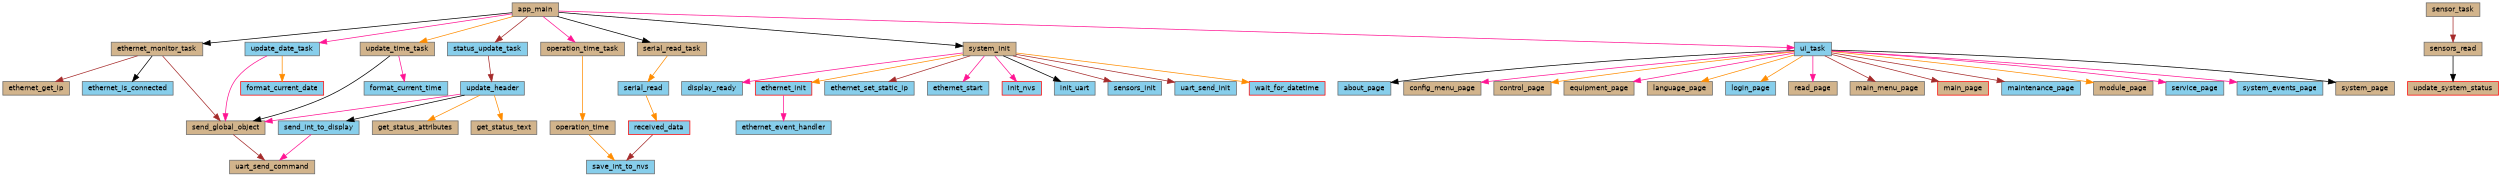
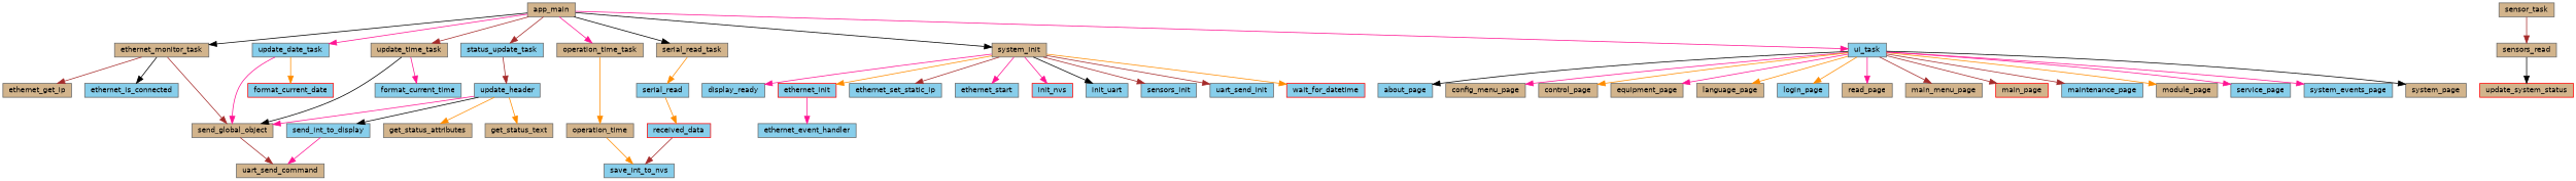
  digraph {
    rankdir=TB
    node [color=grey40 fillcolor=skyblue fontname=Helvetica fontsize=10 shape=box style=filled]
    edge [color=deeppink fontname=Helvetica fontsize=10 labelfontname=Helvetica labelfontsize=10 style=solid]
    n1 [color=gray40 fillcolor=tan fontcolor=black height=0.2 label=app_main width=0.4]
    n2 [fillcolor=tan height=0.2 label=ethernet_monitor_task width=0.4]
    n3 [fillcolor=tan height=0.2 label=operation_time_task width=0.4]
    n4 [fillcolor=tan height=0.2 label=serial_read_task width=0.4]
    n5 [height=0.2 label=status_update_task width=0.4]
    n6 [fillcolor=tan height=0.2 label=system_init width=0.4]
    n7 [height=0.2 label=ui_task width=0.4]
    n8 [height=0.2 label=update_date_task width=0.4]
    n9 [fillcolor=tan height=0.2 label=update_time_task width=0.4]
    n10 [fillcolor=tan height=0.2 label=ethernet_get_ip width=0.4]
    n11 [height=0.2 label=ethernet_is_connected width=0.4]
    n12 [fillcolor=tan height=0.2 label=send_global_object width=0.4]
    n13 [fillcolor=tan height=0.2 label=operation_time width=0.4]
    n14 [fillcolor=tan height=0.2 label=sensor_task width=0.4]
    n15 [fillcolor=tan height=0.2 label=sensors_read width=0.4]
    n16 [height=0.2 label=serial_read width=0.4]
    n17 [height=0.2 label=update_header width=0.4]
    n18 [height=0.2 label=display_ready width=0.4]
    n19 [color=red height=0.2 label=ethernet_init width=0.4]
    n20 [height=0.2 label=ethernet_set_static_ip width=0.4]
    n21 [height=0.2 label=ethernet_start width=0.4]
    n22 [color=red height=0.2 label=init_nvs width=0.4]
    n23 [height=0.2 label=init_uart width=0.4]
    n24 [height=0.2 label=sensors_init width=0.4]
    n25 [height=0.2 label=uart_send_init width=0.4]
    n26 [color=red height=0.2 label=wait_for_datetime width=0.4]
    n27 [height=0.2 label=about_page width=0.4]
    n28 [fillcolor=tan height=0.2 label=config_menu_page width=0.4]
    n29 [fillcolor=tan height=0.2 label=control_page width=0.4]
    n30 [fillcolor=tan height=0.2 label=equipment_page width=0.4]
    n31 [fillcolor=tan height=0.2 label=language_page width=0.4]
    n32 [height=0.2 label=login_page width=0.4]
    n33 [fillcolor=tan height=0.2 label=read_page width=0.4]
    n34 [fillcolor=tan height=0.2 label=main_menu_page width=0.4]
    n35 [color=red fillcolor=tan height=0.2 label=main_page width=0.4]
    n36 [height=0.2 label=maintenance_page width=0.4]
    n37 [fillcolor=tan height=0.2 label=module_page width=0.4]
    n38 [height=0.2 label=service_page width=0.4]
    n39 [height=0.2 label=system_events_page width=0.4]
    n40 [fillcolor=tan height=0.2 label=system_page width=0.4]
    n41 [color=red height=0.2 label=format_current_date width=0.4]
    n42 [height=0.2 label=format_current_time width=0.4]
    n43 [fillcolor=tan height=0.2 label=uart_send_command width=0.4]
    n44 [height=0.2 label=save_int_to_nvs width=0.4]
    n45 [color=red fillcolor=tan height=0.2 label=update_system_status width=0.4]
    n46 [color=red height=0.2 label=received_data width=0.4]
    n47 [fillcolor=tan height=0.2 label=get_status_attributes width=0.4]
    n48 [fillcolor=tan height=0.2 label=get_status_text width=0.4]
    n49 [height=0.2 label=send_int_to_display width=0.4]
    n50 [height=0.2 label=ethernet_event_handler width=0.4]
    n1 -> n2 [color=black]
    n1 -> n3
    n1 -> n4 [color=black]
    n1 -> n5 [color=brown]
    n1 -> n6 [color=black]
    n1 -> n7
    n1 -> n8
-   n1 -> n9 [color=darkorange]
+   n1 -> n9 [color=brown]
    n2 -> n10 [color=brown]
    n2 -> n11 [color=black]
    n2 -> n12 [color=brown]
    n3 -> n13 [color=darkorange]
    n4 -> n16 [color=darkorange]
    n5 -> n17 [color=brown]
    n6 -> n18
    n6 -> n19 [color=darkorange]
    n6 -> n20 [color=brown]
    n6 -> n21
    n6 -> n22
    n6 -> n23 [color=black]
    n6 -> n24 [color=brown]
    n6 -> n25 [color=brown]
    n6 -> n26 [color=darkorange]
    n7 -> n27 [color=black]
    n7 -> n28
    n7 -> n29 [color=darkorange]
    n7 -> n30
    n7 -> n31 [color=darkorange]
    n7 -> n32 [color=darkorange]
    n7 -> n33
    n7 -> n34 [color=brown]
    n7 -> n35 [color=brown]
    n7 -> n36 [color=brown]
    n7 -> n37 [color=darkorange]
    n7 -> n38
    n7 -> n39
    n7 -> n40 [color=black]
    n8 -> n12
    n8 -> n41 [color=darkorange]
    n9 -> n12 [color=black]
    n9 -> n42
    n12 -> n43 [color=brown]
    n13 -> n44 [color=darkorange]
    n14 -> n15 [color=brown]
    n15 -> n45 [color=black]
    n16 -> n46 [color=darkorange]
    n17 -> n12
    n17 -> n47 [color=darkorange]
    n17 -> n48 [color=darkorange]
    n17 -> n49 [color=black]
    n19 -> n50
    n46 -> n44 [color=brown]
    n49 -> n43
  }
